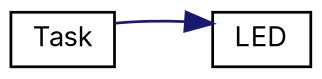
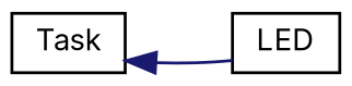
  digraph {
    rankdir=LR
    fontname=Inter
    node [color=black fillcolor=white fontname=Inter fontsize=10 shape=record style=filled]
    n1 [height=0.2 label=Task width=0.4]
    n2 [height=0.2 label=LED width=0.4]
-   n2 -> n1 [color=midnightblue dir=back fontname=Inter fontsize=10 labelfontname=Helvetica labelfontsize=10 style=solid]
+   n1 -> n2 [color=midnightblue dir=back fontname=Inter fontsize=10 labelfontname=Helvetica labelfontsize=10 style=solid]
  }
